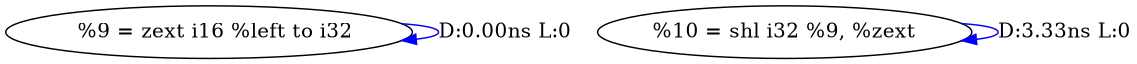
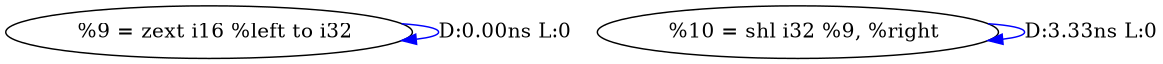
  digraph {
    edge [color=blue]
    n1 [label="  %9 = zext i16 %left to i32"]
-   n2 [label="%10 = shl i32 %9, %zext"]
+   n2 [label="  %10 = shl i32 %9, %right"]
    n1 -> n1 [label="D:0.00ns L:0"]
    n2 -> n2 [label="D:3.33ns L:0"]
  }
